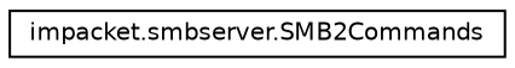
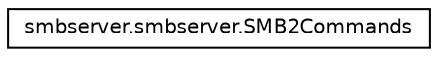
  digraph {
    rankdir=LR
-   n1 [color=black fillcolor=white fontname=Helvetica fontsize=10 height=0.2 label="impacket.smbserver.SMB2Commands" shape=record style=filled width=0.4]
+   n1 [color=black fillcolor=white fontname=Helvetica fontsize=10 height=0.2 label="smbserver.smbserver.SMB2Commands" shape=record style=filled width=0.4]
  }
